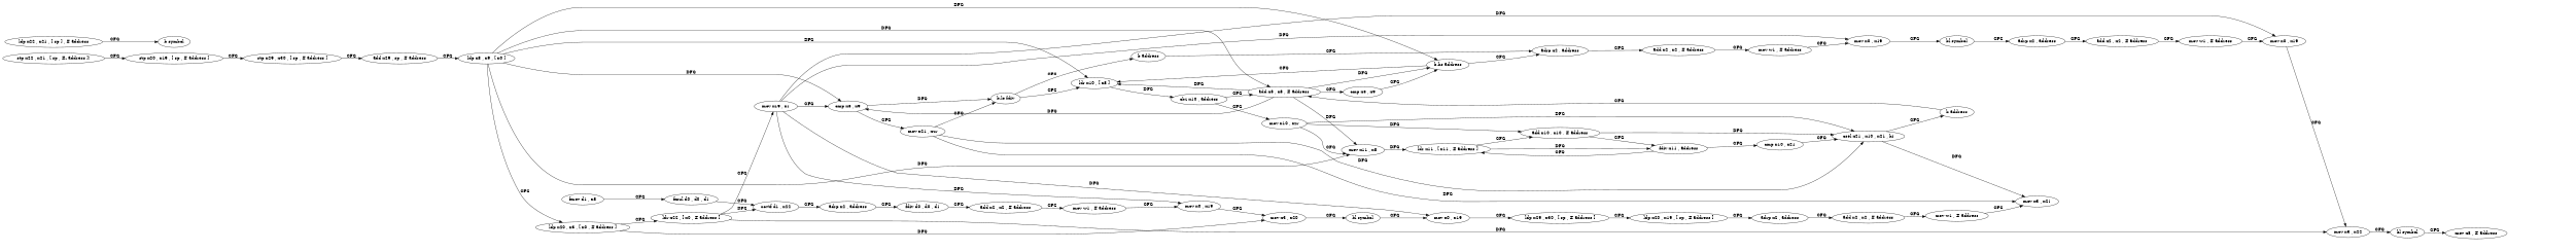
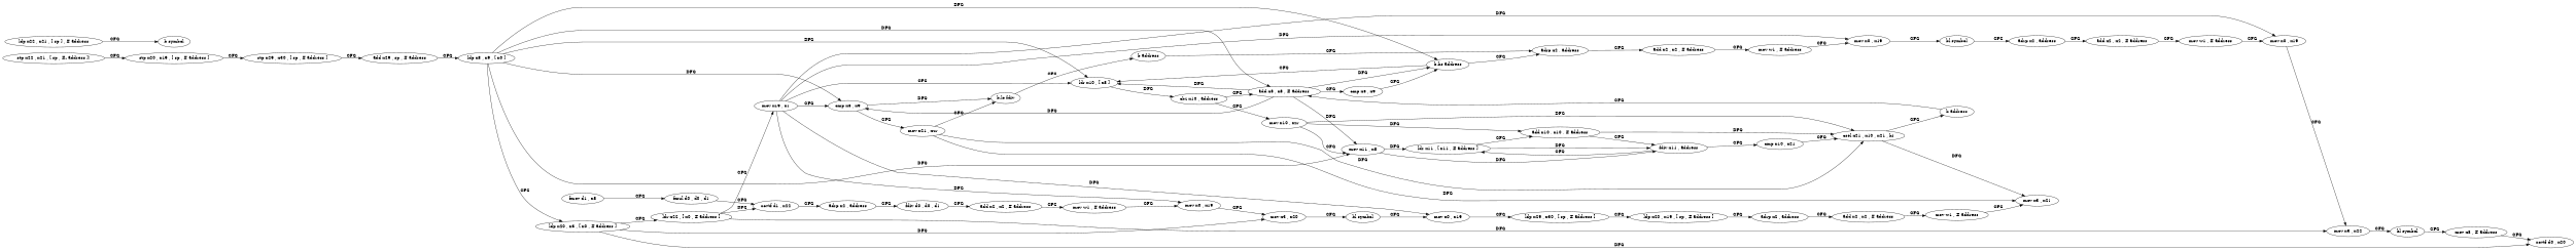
  digraph {
    rankdir=LR
    n1 [label="stp x22 , x21 , [ sp , #- address ]!"]
    n2 [label="stp x20 , x19 , [ sp , # address ]"]
    n3 [label="stp x29 , x30 , [ sp , # address ]"]
    n4 [label="add x29 , sp , # address"]
    n5 [label="ldp x8 , x9 , [ x0 ]"]
    n6 [label="ldp x20 , x3 , [ x0 , # address ]"]
    n7 [label="cmp x8 , x9"]
    n8 [label="ldr x10 , [ x8 ]"]
    n9 [label="add x8 , x8 , # address"]
    n10 [label="b.hs address"]
    n11 [label="mov x11 , x8"]
    n12 [label="ldr x22 , [ x0 , # address ]"]
+   n13 [label="ucvtf d0 , x20"]
    n14 [label="mov x3 , x20"]
    n15 [label="mov x21 , xzr"]
    n16 [label="b.lo fdiv"]
    n17 [label="cbz x10 , address"]
    n18 [label="cmp x8 , x9"]
    n19 [label="adrp x2 , address"]
    n20 [label="ldr x11 , [ x11 , # address ]"]
    n21 [label="fdiv x11 , address"]
    n22 [label="mov x19 , x1"]
    n23 [label="mov x3 , x22"]
    n24 [label="ucvtf d1 , x22"]
    n25 [label="bl symbol"]
    n26 [label="mov x0 , x19"]
    n27 [label="mov x0 , x19"]
    n28 [label="mov x0 , x19"]
    n29 [label="mov x0 , x19"]
    n30 [label="bl symbol"]
    n31 [label="adrp x2 , address"]
    n32 [label="bl symbol"]
    n33 [label="ldp x29 , x30 , [ sp , # address ]"]
    n34 [label="mov x3 , x21"]
    n35 [label="csel x21 , x10 , x21 , hi"]
    n36 [label="b address"]
    n37 [label="b address"]
    n38 [label="mov x10 , xzr"]
    n39 [label="add x2 , x2 , # address"]
    n40 [label="add x10 , x10 , # address"]
    n41 [label="mov w1 , # address"]
    n42 [label="cmp x10 , x21"]
    n43 [label="adrp x2 , address"]
    n44 [label="add x2 , x2 , # address"]
    n45 [label="mov w1 , # address"]
    n46 [label="mov x8 , # address"]
    n47 [label="fmov d1 , x8"]
    n48 [label="fmul d0 , d0 , d1"]
    n49 [label="fdiv d0 , d0 , d1"]
    n50 [label="add x2 , x2 , # address"]
    n51 [label="mov w1 , # address"]
    n52 [label="ldp x20 , x19 , [ sp , # address ]"]
    n53 [label="adrp x2 , address"]
    n54 [label="add x2 , x2 , # address"]
    n55 [label="mov w1 , # address"]
    n56 [label="ldp x22 , x21 , [ sp ] , # address"]
    n57 [label="b symbol"]
    n1 -> n2 [label=CFG]
    n2 -> n3 [label=CFG]
    n3 -> n4 [label=CFG]
    n4 -> n5 [label=CFG]
    n5 -> n6 [label=CFG]
    n5 -> n7 [label=DFG]
    n5 -> n8 [label=DFG]
    n5 -> n9 [label=DFG]
    n5 -> n10 [label=DFG]
    n5 -> n11 [label=DFG]
    n6 -> n12 [label=CFG]
+   n6 -> n13 [label=DFG]
    n6 -> n14 [label=DFG]
    n7 -> n15 [label=CFG]
    n7 -> n16 [label=DFG]
    n8 -> n17 [label=DFG]
    n9 -> n7 [label=DFG]
    n9 -> n8 [label=DFG]
    n9 -> n10 [label=DFG]
    n9 -> n11 [label=DFG]
    n9 -> n18 [label=CFG]
    n10 -> n8 [label=CFG]
    n10 -> n19 [label=CFG]
    n11 -> n20 [label=DFG]
+   n11 -> n21 [label=DFG]
    n12 -> n22 [label=CFG]
    n12 -> n23 [label=DFG]
    n12 -> n24 [label=DFG]
    n14 -> n25 [label=CFG]
    n15 -> n16 [label=CFG]
    n15 -> n34 [label=DFG]
    n15 -> n35 [label=DFG]
-   n16 -> n8 [label=CFG]
+   n22 -> n8 [label=CFG]
    n16 -> n36 [label=CFG]
    n17 -> n9 [label=CFG]
    n17 -> n38 [label=CFG]
    n18 -> n10 [label=CFG]
    n19 -> n39 [label=CFG]
    n20 -> n21 [label=DFG]
    n20 -> n40 [label=CFG]
    n21 -> n20 [label=CFG]
    n21 -> n42 [label=CFG]
    n22 -> n7 [label=CFG]
    n22 -> n26 [label=DFG]
    n22 -> n27 [label=DFG]
    n22 -> n28 [label=DFG]
    n22 -> n29 [label=DFG]
    n23 -> n30 [label=CFG]
    n24 -> n31 [label=CFG]
    n25 -> n29 [label=CFG]
    n26 -> n32 [label=CFG]
    n27 -> n23 [label=CFG]
    n28 -> n14 [label=CFG]
    n29 -> n33 [label=CFG]
    n30 -> n46 [label=CFG]
    n31 -> n49 [label=CFG]
    n32 -> n43 [label=CFG]
    n33 -> n52 [label=CFG]
    n35 -> n34 [label=DFG]
    n35 -> n37 [label=CFG]
    n36 -> n19 [label=CFG]
    n37 -> n9 [label=CFG]
    n38 -> n11 [label=CFG]
    n38 -> n35 [label=DFG]
    n38 -> n40 [label=DFG]
    n39 -> n41 [label=CFG]
    n40 -> n21 [label=CFG]
    n40 -> n35 [label=DFG]
    n41 -> n26 [label=CFG]
    n42 -> n35 [label=CFG]
    n43 -> n44 [label=CFG]
    n44 -> n45 [label=CFG]
    n45 -> n27 [label=CFG]
+   n46 -> n13 [label=CFG]
    n47 -> n48 [label=CFG]
    n48 -> n24 [label=CFG]
    n49 -> n50 [label=CFG]
    n50 -> n51 [label=CFG]
    n51 -> n28 [label=CFG]
    n52 -> n53 [label=CFG]
    n53 -> n54 [label=CFG]
    n54 -> n55 [label=CFG]
    n55 -> n34 [label=CFG]
    n56 -> n57 [label=CFG]
  }
